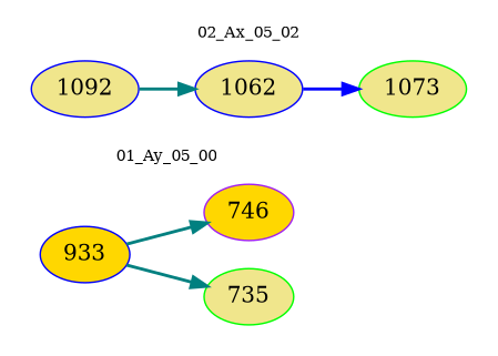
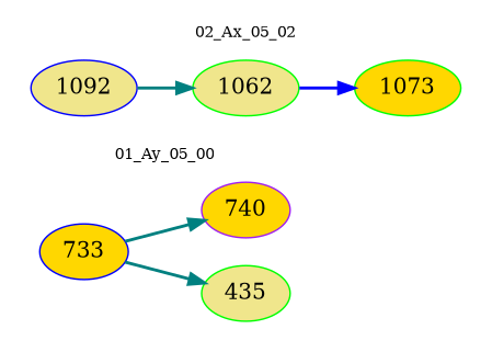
  digraph {
    rankdir=LR
    node [color=blue fillcolor=gold style=filled]
    edge [color=teal style=bold]
-   n1 [label=933]
-   n2 [color=green fillcolor=khaki label=735]
-   n3 [color=purple label=746]
-   n4 [fillcolor=khaki label=1062]
+   n1 [label=733]
+   n2 [color=green fillcolor=khaki label=435]
+   n3 [color=purple label=740]
+   n4 [color=green fillcolor=khaki label=1062]
    n5 [fillcolor=khaki label=1092]
-   n6 [color=green fillcolor=khaki label=1073]
+   n6 [color=green label=1073]
    subgraph cluster_1 {
      color=white
      fontsize=10
      label="01_Ay_05_00"
      n1
      n2
      n3
    }
    subgraph cluster_2 {
      color=white
      fontsize=10
      label="02_Ax_05_02"
      n4
      n5
      n6
    }
    n1 -> n2
    n1 -> n3
    n4 -> n6 [color=blue]
    n5 -> n4
  }
